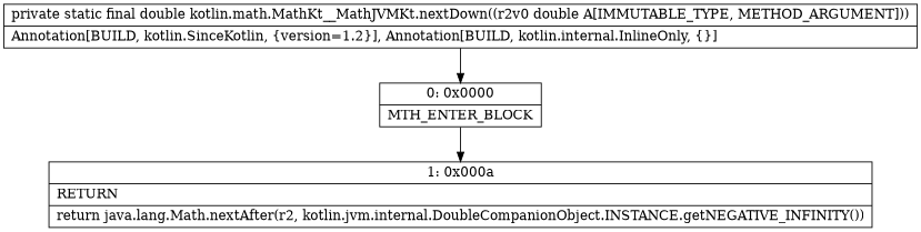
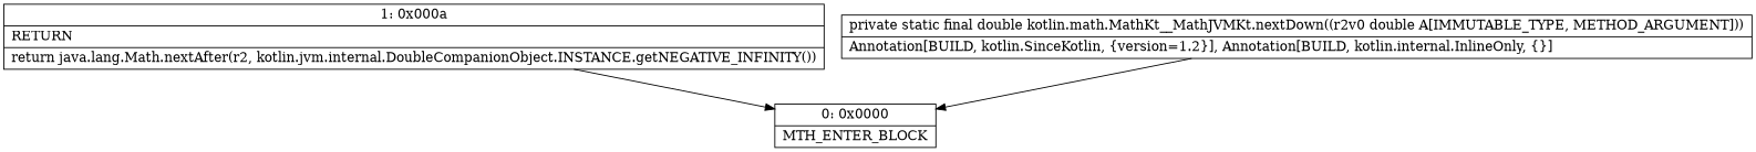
  digraph {
    node [shape=record]
    n1 [label="{0\:\ 0x0000|MTH_ENTER_BLOCK\l}"]
    n2 [label="{1\:\ 0x000a|RETURN\l|return java.lang.Math.nextAfter(r2, kotlin.jvm.internal.DoubleCompanionObject.INSTANCE.getNEGATIVE_INFINITY())\l}"]
    n3 [label="{private static final double kotlin.math.MathKt__MathJVMKt.nextDown((r2v0 double A[IMMUTABLE_TYPE, METHOD_ARGUMENT]))  | Annotation[BUILD, kotlin.SinceKotlin, \{version=1.2\}], Annotation[BUILD, kotlin.internal.InlineOnly, \{\}]\l}"]
-   n1 -> n2
+   n2 -> n1
    n3 -> n1
  }
